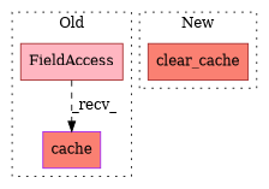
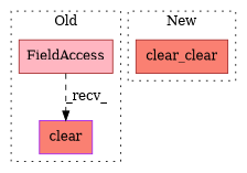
  digraph {
    node [a=32 shape=box style=filled fillcolor=salmon color=brown]
-   n1 [l=7 label=cache s=869 color=purple]
+   n1 [l=7 label=clear s=869 color=purple]
    n2 [a=22 l=11 label=FieldAccess s=857 fillcolor=lightpink]
-   n3 [l=13 label=clear_cache s=1544]
+   n3 [l=13 label=clear_clear s=1544]
    subgraph cluster_1 {
      label=Old
      style=dotted
      n1
      n2
    }
    subgraph cluster_2 {
      label=New
      style=dotted
      n3
    }
    n2 -> n1 [label=_recv_ style=dashed]
  }
